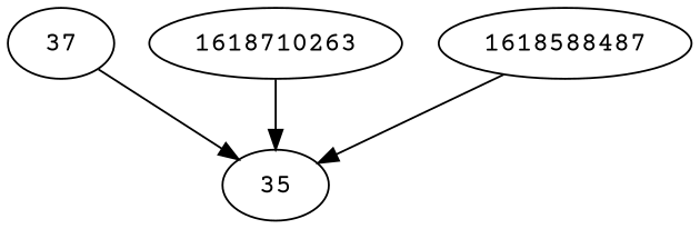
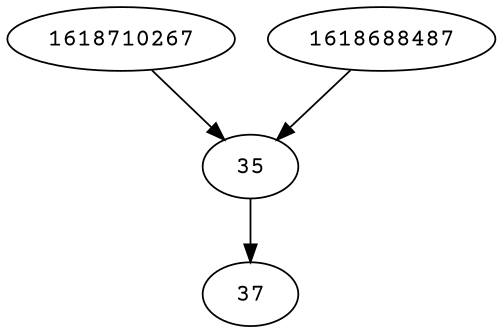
  strict digraph {
    fontname="Courier Prime"
    node [fontname="Courier Prime"]
    edge [fontname="Courier Prime"]
    35
    37
-   1618710267 [label=1618710263]
-   1618688487 [label=1618588487]
-   37 -> 35
+   1618710267
+   1618688487
+   35 -> 37
    1618710267 -> 35
    1618688487 -> 35
  }
